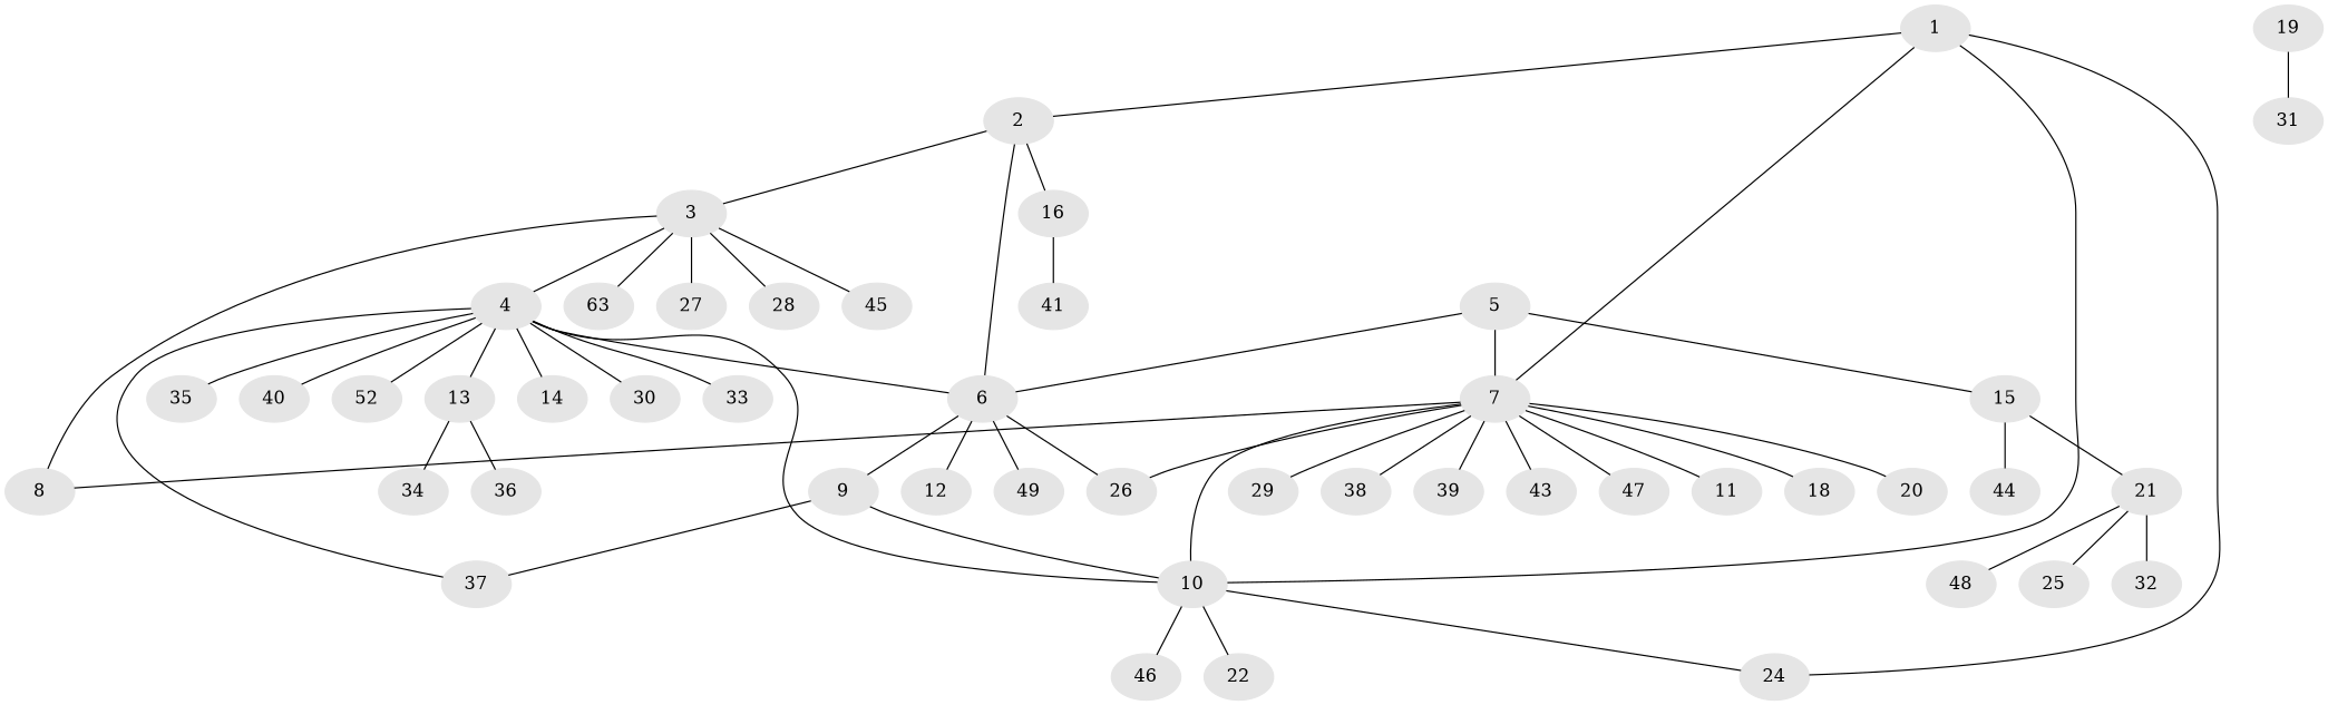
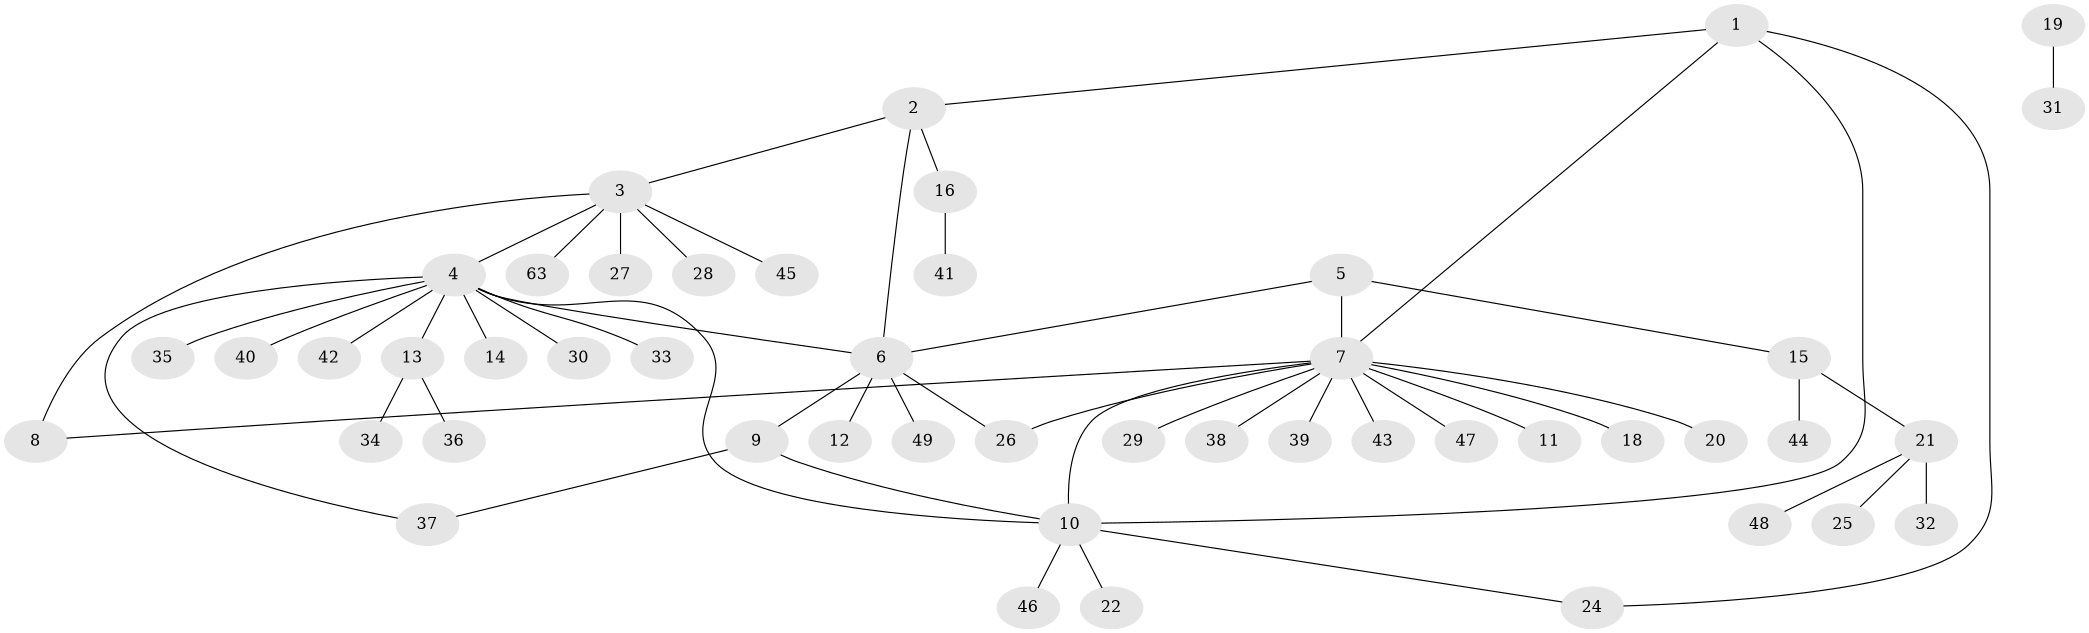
  graph {
    fontname="DejaVu Serif"
    node [color=gray90 fontname="DejaVu Serif" style=filled]
    edge [fontname="DejaVu Serif"]
    1
    2
    7
    10
    24
    3
    6
    16
    8
    26
    11
    18
    20
    29
    38
    39
    43
    47
    22
    46
    4
    n22 [label=63]
    27
    28
    45
    9
    12
    49
    41
    13
    14
    30
    33
    35
    37
    40
-   42 [label=52]
+   42
    34
    36
    5
    15
    21
    44
    25
    32
    48
    19
    31
    1 -- 2
    1 -- 7
    1 -- 10
    1 -- 24
    2 -- 3
    2 -- 6
    2 -- 16
    7 -- 10
    7 -- 8
    7 -- 26
    7 -- 11
    7 -- 18
    7 -- 20
    7 -- 29
    7 -- 38
    7 -- 39
    7 -- 43
    7 -- 47
    10 -- 24
    10 -- 22
    10 -- 46
    3 -- 8
    3 -- 4
    3 -- n22
    3 -- 27
    3 -- 28
    3 -- 45
    6 -- 26
    6 -- 9
    6 -- 12
    6 -- 49
    16 -- 41
    4 -- 10
    4 -- 6
    4 -- 13
    4 -- 14
    4 -- 30
    4 -- 33
    4 -- 35
    4 -- 37
    4 -- 40
    4 -- 42
    9 -- 10
    9 -- 37
    13 -- 34
    13 -- 36
    5 -- 7
    5 -- 6
    5 -- 15
    15 -- 21
    15 -- 44
    21 -- 25
    21 -- 32
    21 -- 48
    19 -- 31
  }
